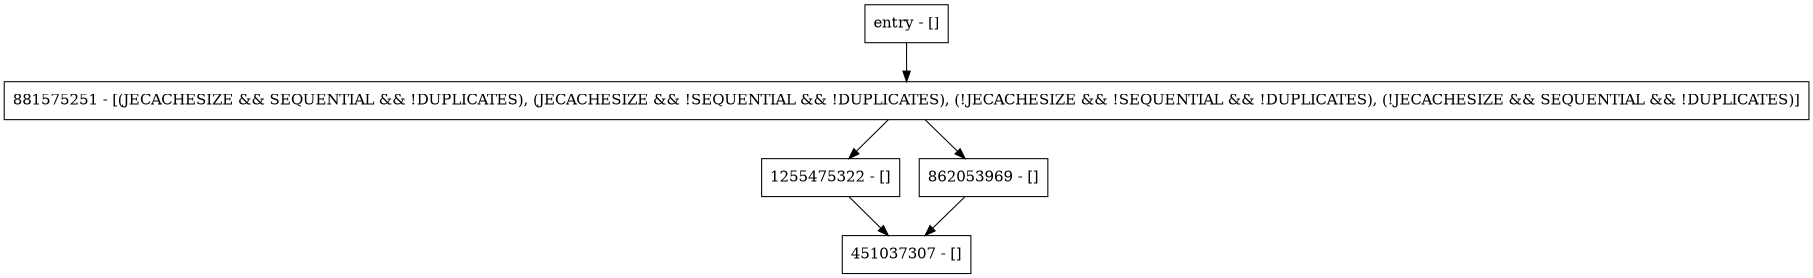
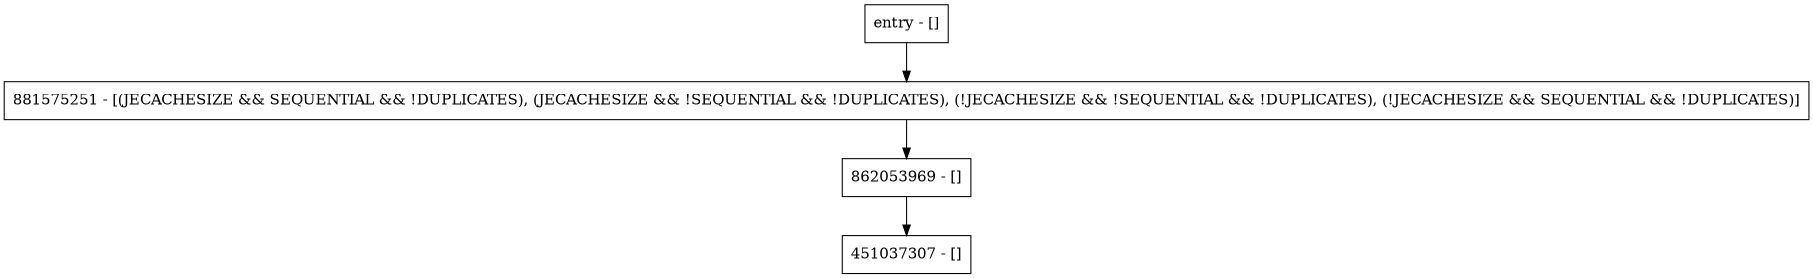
  digraph {
    node [shape=record]
    n1 [label="881575251 - [(JECACHESIZE && SEQUENTIAL && !DUPLICATES), (JECACHESIZE && !SEQUENTIAL && !DUPLICATES), (!JECACHESIZE && !SEQUENTIAL && !DUPLICATES), (!JECACHESIZE && SEQUENTIAL && !DUPLICATES)]"]
-   n2 [label="1255475322 - []"]
    n3 [label="862053969 - []"]
    n4 [label="451037307 - []"]
    n5 [label="entry - []"]
-   n1 -> n2
    n1 -> n3
-   n2 -> n4
    n3 -> n4
    n5 -> n1
  }
